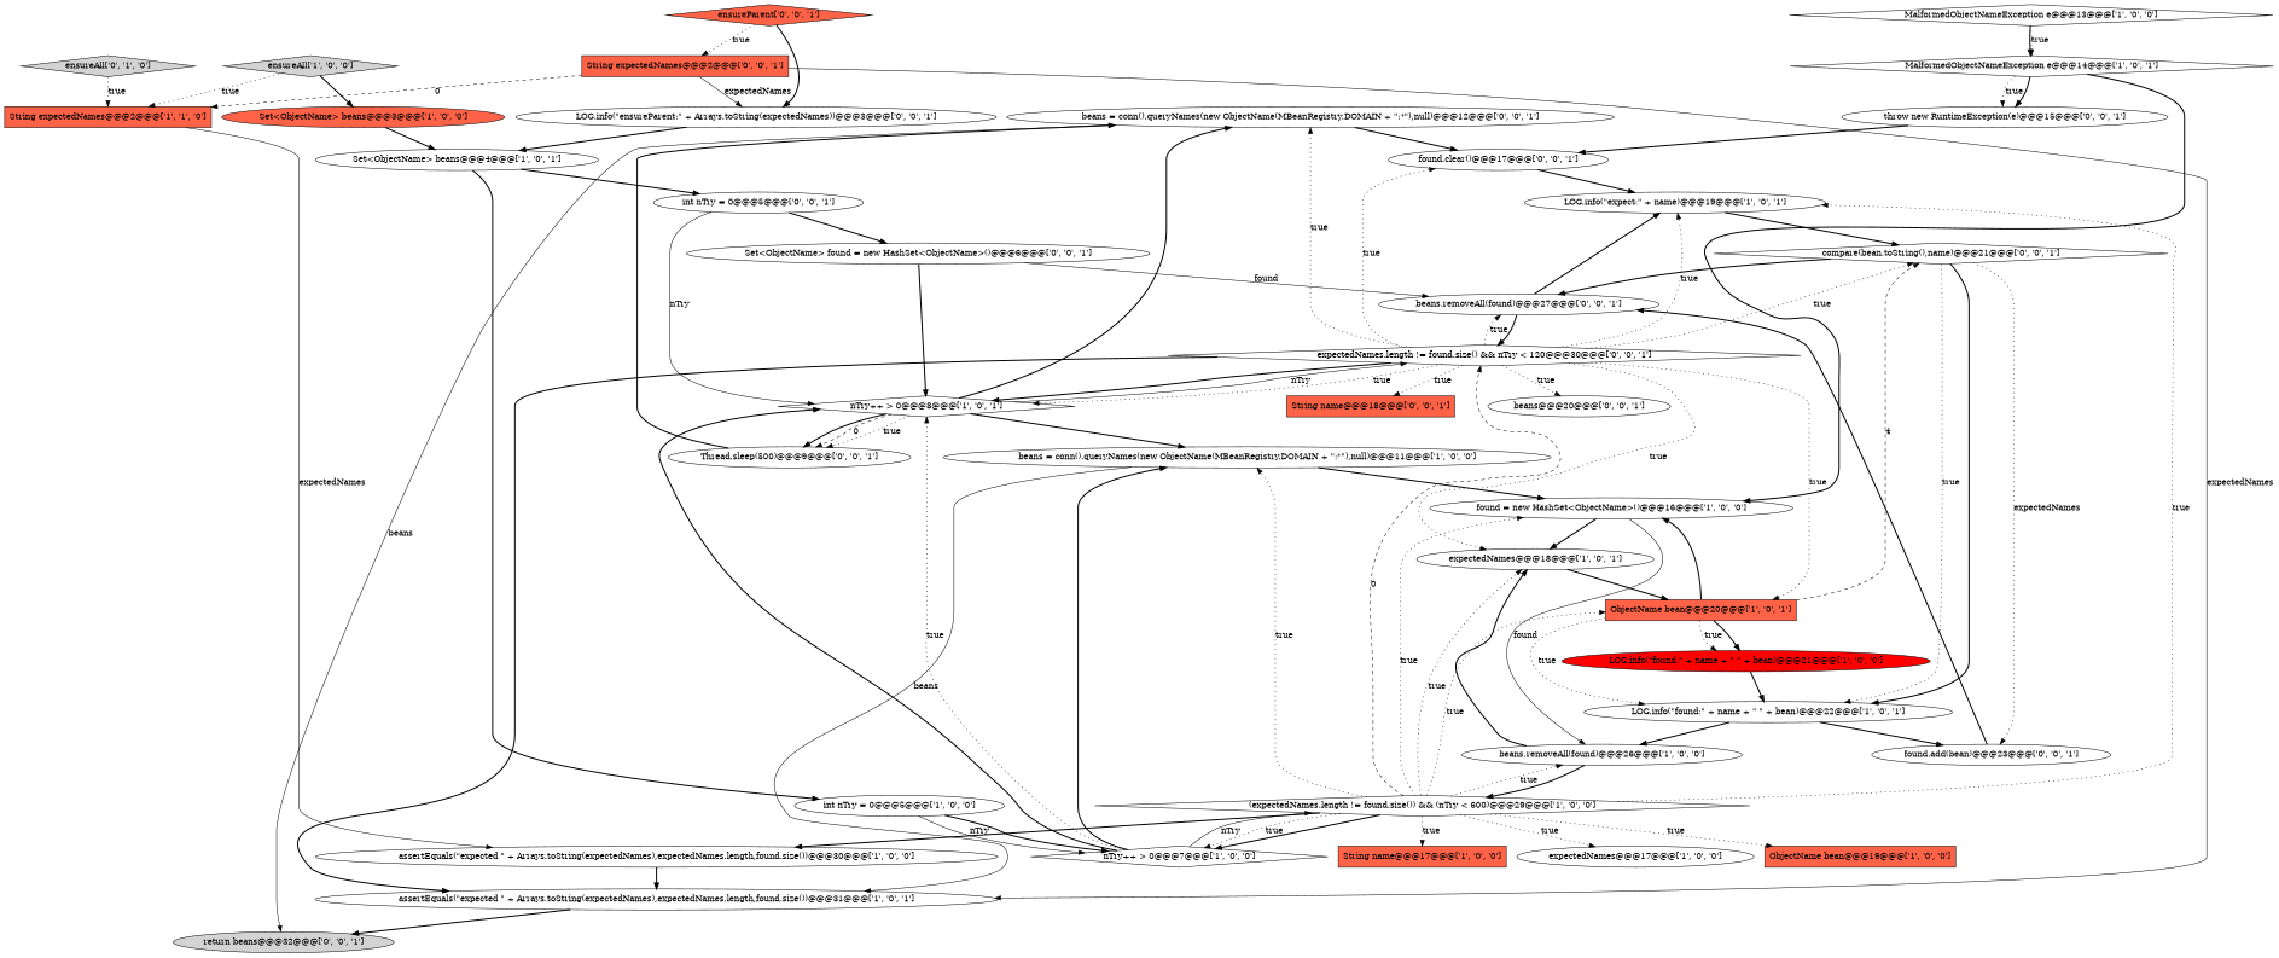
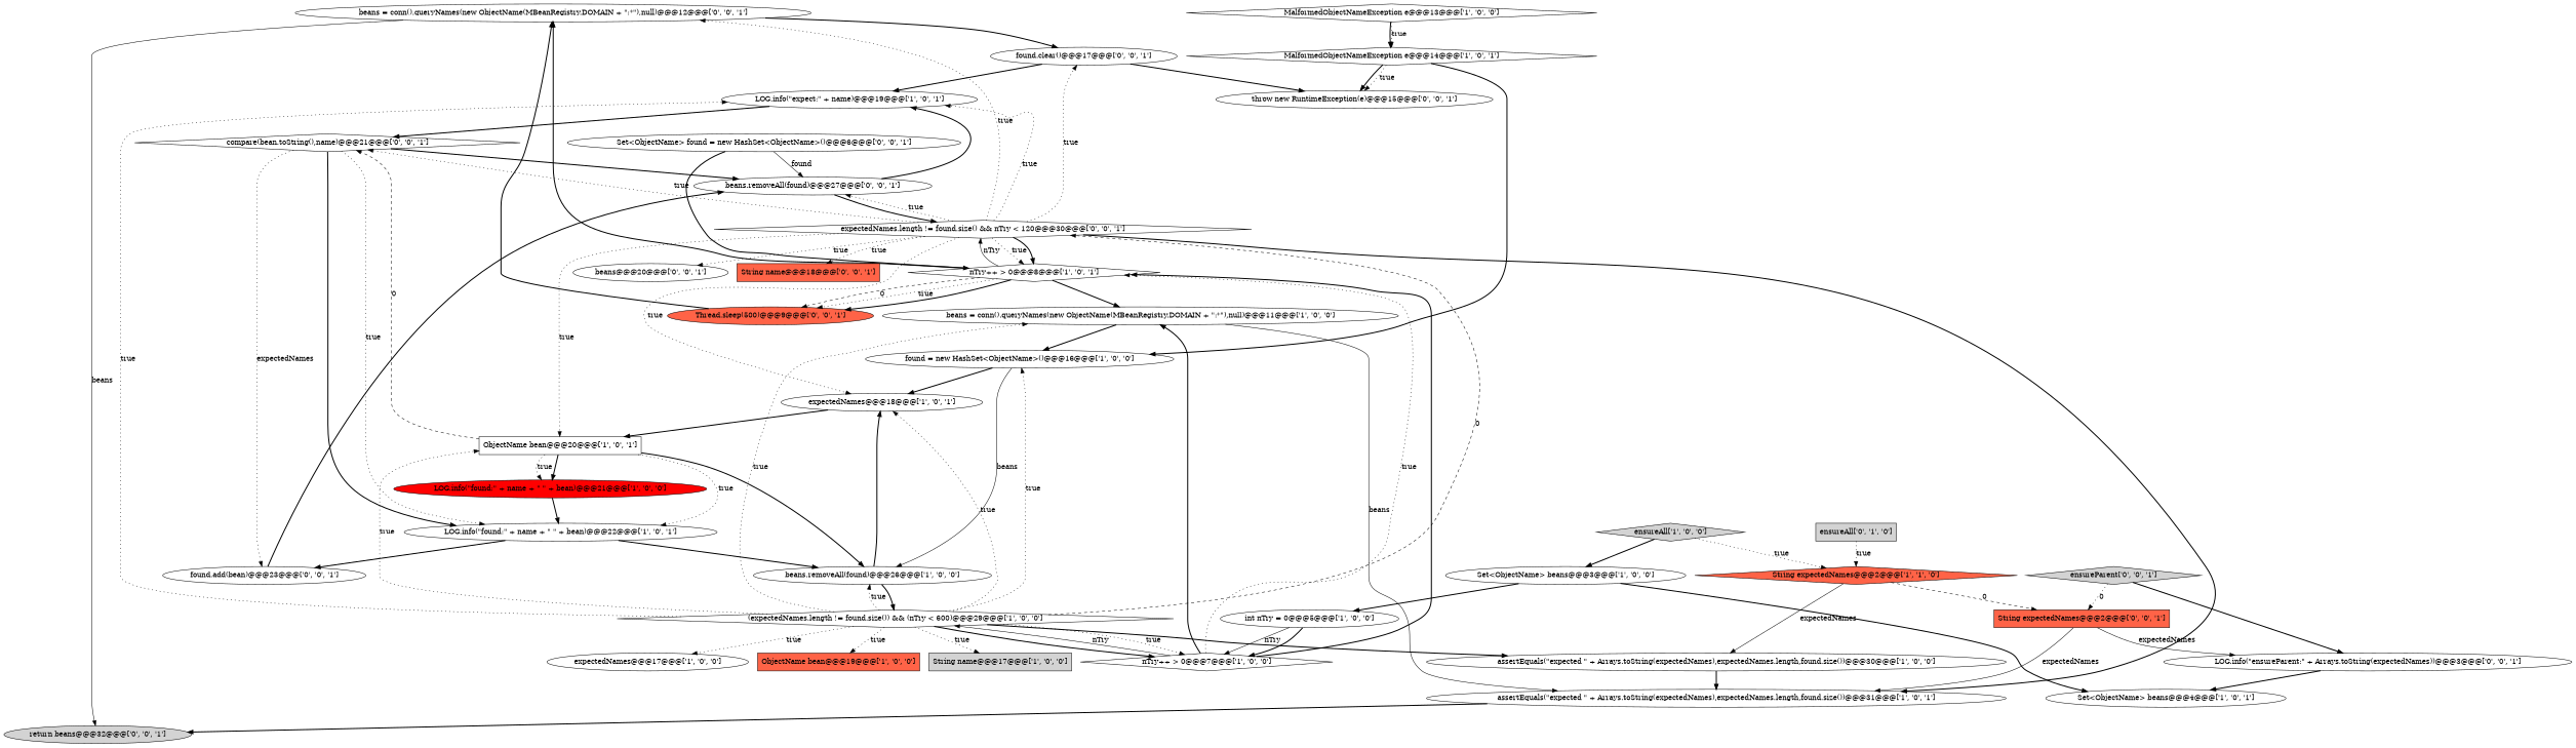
  digraph {
    node [fillcolor=white shape=ellipse style=filled]
    edge [style=bold]
    n1 [label="assertEquals(\"expected \" + Arrays.toString(expectedNames),expectedNames.length,found.size())@@@31@@@['1', '0', '1']"]
    n2 [fillcolor=lightgray label="return beans@@@32@@@['0', '0', '1']"]
    n3 [label="LOG.info(\"ensureParent:\" + Arrays.toString(expectedNames))@@@3@@@['0', '0', '1']"]
    n4 [label="Set<ObjectName> beans@@@4@@@['1', '0', '1']"]
-   n5 [label="int nTry = 0@@@5@@@['0', '0', '1']"]
    n6 [label="int nTry = 0@@@5@@@['1', '0', '0']"]
-   n7 [fillcolor=lightgray label="ensureAll['0', '1', '0']" shape=diamond]
-   n8 [fillcolor=tomato label="String expectedNames@@@2@@@['1', '1', '0']" shape=box]
+   n7 [fillcolor=lightgray label="ensureAll['0', '1', '0']" shape=box]
+   n8 [fillcolor=tomato label="String expectedNames@@@2@@@['1', '1', '0']" shape=diamond]
    n9 [fillcolor=tomato label="String expectedNames@@@2@@@['0', '0', '1']" shape=box]
    n10 [label="assertEquals(\"expected \" + Arrays.toString(expectedNames),expectedNames.length,found.size())@@@30@@@['1', '0', '0']"]
    n11 [label="beans@@@20@@@['0', '0', '1']"]
    n12 [label="nTry++ > 0@@@8@@@['1', '0', '1']" shape=diamond]
    n13 [label="Set<ObjectName> found = new HashSet<ObjectName>()@@@6@@@['0', '0', '1']"]
    n14 [label="nTry++ > 0@@@7@@@['1', '0', '0']" shape=diamond]
    n15 [label="expectedNames.length != found.size() && nTry < 120@@@30@@@['0', '0', '1']" shape=diamond]
    n16 [label="beans = conn().queryNames(new ObjectName(MBeanRegistry.DOMAIN + \":*\"),null)@@@12@@@['0', '0', '1']"]
    n17 [label="found.clear()@@@17@@@['0', '0', '1']"]
    n18 [label="beans.removeAll(found)@@@27@@@['0', '0', '1']"]
-   n19 [fillcolor=tomato label="ObjectName bean@@@20@@@['1', '0', '1']" shape=box]
+   n19 [label="ObjectName bean@@@20@@@['1', '0', '1']" shape=box]
    n20 [label="compare(bean.toString(),name)@@@21@@@['0', '0', '1']" shape=diamond]
    n21 [label="LOG.info(\"expect:\" + name)@@@19@@@['1', '0', '1']"]
    n22 [fillcolor=tomato label="String name@@@18@@@['0', '0', '1']" shape=box]
    n23 [label="expectedNames@@@18@@@['1', '0', '1']"]
    n24 [fillcolor=red label="LOG.info(\"found:\" + name + \" \" + bean)@@@21@@@['1', '0', '0']"]
    n25 [label="LOG.info(\"found:\" + name + \" \" + bean)@@@22@@@['1', '0', '1']"]
    n26 [label="beans.removeAll(found)@@@26@@@['1', '0', '0']"]
    n27 [label="found.add(bean)@@@23@@@['0', '0', '1']"]
-   n28 [label="Thread.sleep(500)@@@9@@@['0', '0', '1']"]
+   n28 [fillcolor=tomato label="Thread.sleep(500)@@@9@@@['0', '0', '1']"]
    n29 [label="beans = conn().queryNames(new ObjectName(MBeanRegistry.DOMAIN + \":*\"),null)@@@11@@@['1', '0', '0']"]
-   n30 [fillcolor=tomato label="String name@@@17@@@['1', '0', '0']" shape=box]
+   n30 [fillcolor=lightgray label="String name@@@17@@@['1', '0', '0']" shape=box]
    n31 [label="throw new RuntimeException(e)@@@15@@@['0', '0', '1']"]
    n32 [fillcolor=lightgray label="ensureAll['1', '0', '0']" shape=diamond]
-   n33 [fillcolor=tomato label="Set<ObjectName> beans@@@3@@@['1', '0', '0']"]
-   n34 [fillcolor=tomato label="ensureParent['0', '0', '1']" shape=diamond]
+   n33 [label="Set<ObjectName> beans@@@3@@@['1', '0', '0']"]
+   n34 [fillcolor=lightgray label="ensureParent['0', '0', '1']" shape=diamond]
    n35 [label="(expectedNames.length != found.size()) && (nTry < 600)@@@29@@@['1', '0', '0']" shape=diamond]
    n36 [label="MalformedObjectNameException e@@@14@@@['1', '0', '1']" shape=diamond]
    n37 [label="found = new HashSet<ObjectName>()@@@16@@@['1', '0', '0']"]
    n38 [label="expectedNames@@@17@@@['1', '0', '0']"]
    n39 [fillcolor=tomato label="ObjectName bean@@@19@@@['1', '0', '0']" shape=box]
    n40 [label="MalformedObjectNameException e@@@13@@@['1', '0', '0']" shape=diamond]
    n1 -> n2
    n3 -> n4
-   n4 -> n5
-   n4 -> n6
-   n5 -> n12 [label=nTry style=solid]
-   n5 -> n13
+   n33 -> n6
    n6 -> n14 [label=nTry style=solid]
    n6 -> n14
    n7 -> n8 [label=true style=dotted]
-   n9 -> n8 [label=0 style=dashed]
+   n8 -> n9 [label=0 style=dashed]
    n8 -> n10 [label=expectedNames style=solid]
    n9 -> n1 [label=expectedNames style=solid]
    n9 -> n3 [label=expectedNames style=solid]
    n10 -> n1
    n12 -> n15 [label=nTry style=solid]
    n12 -> n16
    n12 -> n28 [label=true style=dotted]
    n12 -> n28
    n12 -> n28 [label=0 style=dashed]
    n12 -> n29
    n13 -> n12
    n13 -> n18 [label=found style=solid]
    n14 -> n12 [label=true style=dotted]
    n14 -> n12
    n14 -> n29
    n14 -> n35 [label=nTry style=solid]
    n15 -> n1
    n15 -> n11 [label=true style=dotted]
    n15 -> n12 [label=true style=dotted]
    n15 -> n12
    n15 -> n16 [label=true style=dotted]
    n15 -> n17 [label=true style=dotted]
    n15 -> n18 [label=true style=dotted]
    n15 -> n19 [label=true style=dotted]
    n15 -> n20 [label=true style=dotted]
    n15 -> n21 [label=true style=dotted]
    n15 -> n22 [label=true style=dotted]
    n15 -> n23 [label=true style=dotted]
    n16 -> n2 [label=beans style=solid]
    n16 -> n17
    n17 -> n21
    n18 -> n15
    n18 -> n21
-   n19 -> n20 [label=4 style=dashed]
+   n19 -> n20 [label=0 style=dashed]
    n19 -> n24
    n19 -> n24 [label=true style=dotted]
    n19 -> n25 [label=true style=dotted]
-   n19 -> n37
+   n19 -> n26
    n20 -> n18
    n20 -> n25 [label=true style=dotted]
    n20 -> n25
    n20 -> n27 [label=expectedNames style=dotted]
    n21 -> n20
    n23 -> n19
    n24 -> n25
    n25 -> n26
    n25 -> n27
    n26 -> n23
    n26 -> n35
    n27 -> n18
    n28 -> n16
    n29 -> n1 [label=beans style=solid]
    n29 -> n37
-   n31 -> n17
+   n17 -> n31
    n32 -> n8 [label=true style=dotted]
    n32 -> n33
    n33 -> n4
    n34 -> n3
-   n34 -> n9 [label=true style=dotted]
+   n34 -> n9 [label=0 style=dotted]
    n35 -> n10
    n35 -> n14
    n35 -> n14 [label=true style=dotted]
    n35 -> n15 [label=0 style=dashed]
    n35 -> n19 [label=true style=dotted]
    n35 -> n21 [label=true style=dotted]
    n35 -> n23 [label=true style=dotted]
    n35 -> n26 [label=true style=dotted]
    n35 -> n29 [label=true style=dotted]
    n35 -> n30 [label=true style=dotted]
    n35 -> n37 [label=true style=dotted]
    n35 -> n38 [label=true style=dotted]
    n35 -> n39 [label=true style=dotted]
    n36 -> n31 [label=true style=dotted]
    n36 -> n31
    n36 -> n37
    n37 -> n23
-   n37 -> n26 [label=found style=solid]
+   n37 -> n26 [label=beans style=solid]
    n40 -> n36
    n40 -> n36 [label=true style=dotted]
  }
